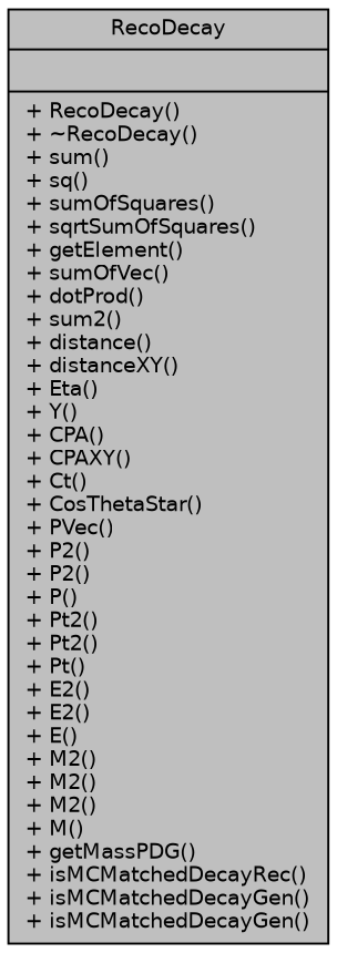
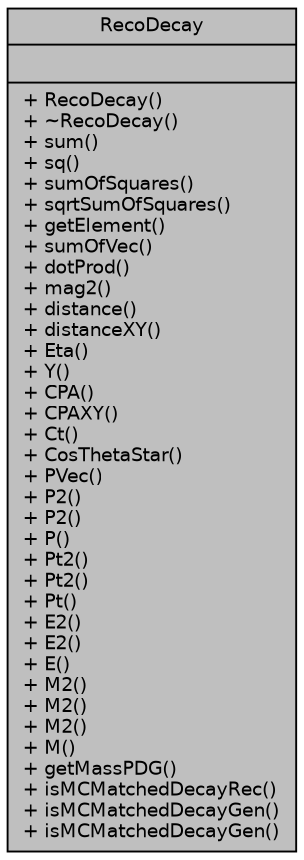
  digraph {
-   n1 [color=black fillcolor=grey75 fontcolor=black fontname=Helvetica fontsize=10 height=0.2 label="{RecoDecay\n||+ RecoDecay()\l+ ~RecoDecay()\l+ sum()\l+ sq()\l+ sumOfSquares()\l+ sqrtSumOfSquares()\l+ getElement()\l+ sumOfVec()\l+ dotProd()\l+ sum2()\l+ distance()\l+ distanceXY()\l+ Eta()\l+ Y()\l+ CPA()\l+ CPAXY()\l+ Ct()\l+ CosThetaStar()\l+ PVec()\l+ P2()\l+ P2()\l+ P()\l+ Pt2()\l+ Pt2()\l+ Pt()\l+ E2()\l+ E2()\l+ E()\l+ M2()\l+ M2()\l+ M2()\l+ M()\l+ getMassPDG()\l+ isMCMatchedDecayRec()\l+ isMCMatchedDecayGen()\l+ isMCMatchedDecayGen()\l}" shape=record style=filled width=0.4]
+   n1 [color=black fillcolor=grey75 fontcolor=black fontname=Helvetica fontsize=10 height=0.2 label="{RecoDecay\n||+ RecoDecay()\l+ ~RecoDecay()\l+ sum()\l+ sq()\l+ sumOfSquares()\l+ sqrtSumOfSquares()\l+ getElement()\l+ sumOfVec()\l+ dotProd()\l+ mag2()\l+ distance()\l+ distanceXY()\l+ Eta()\l+ Y()\l+ CPA()\l+ CPAXY()\l+ Ct()\l+ CosThetaStar()\l+ PVec()\l+ P2()\l+ P2()\l+ P()\l+ Pt2()\l+ Pt2()\l+ Pt()\l+ E2()\l+ E2()\l+ E()\l+ M2()\l+ M2()\l+ M2()\l+ M()\l+ getMassPDG()\l+ isMCMatchedDecayRec()\l+ isMCMatchedDecayGen()\l+ isMCMatchedDecayGen()\l}" shape=record style=filled width=0.4]
  }
